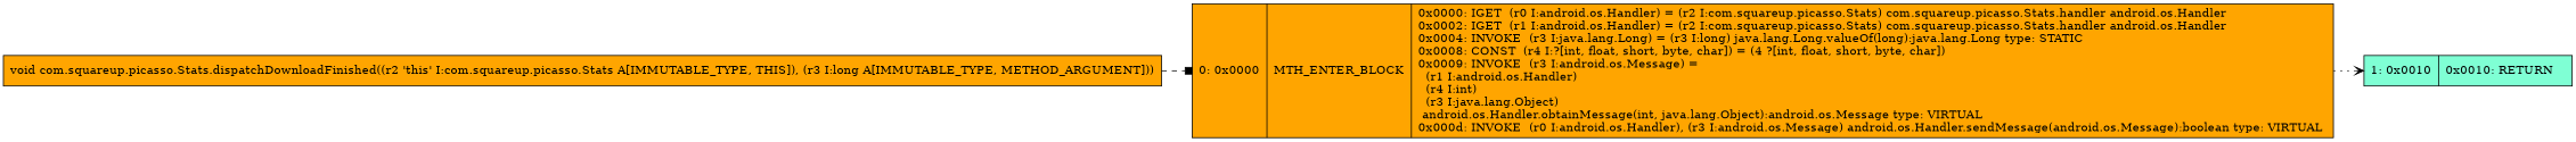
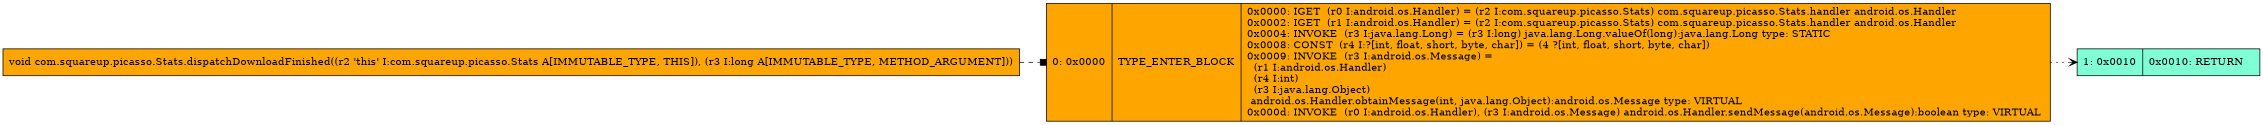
  digraph {
    rankdir=LR
    node [shape=record style=filled fillcolor=orange]
-   n1 [label="{0\:\ 0x0000|MTH_ENTER_BLOCK\l|0x0000: IGET  (r0 I:android.os.Handler) = (r2 I:com.squareup.picasso.Stats) com.squareup.picasso.Stats.handler android.os.Handler \l0x0002: IGET  (r1 I:android.os.Handler) = (r2 I:com.squareup.picasso.Stats) com.squareup.picasso.Stats.handler android.os.Handler \l0x0004: INVOKE  (r3 I:java.lang.Long) = (r3 I:long) java.lang.Long.valueOf(long):java.lang.Long type: STATIC \l0x0008: CONST  (r4 I:?[int, float, short, byte, char]) = (4 ?[int, float, short, byte, char]) \l0x0009: INVOKE  (r3 I:android.os.Message) = \l  (r1 I:android.os.Handler)\l  (r4 I:int)\l  (r3 I:java.lang.Object)\l android.os.Handler.obtainMessage(int, java.lang.Object):android.os.Message type: VIRTUAL \l0x000d: INVOKE  (r0 I:android.os.Handler), (r3 I:android.os.Message) android.os.Handler.sendMessage(android.os.Message):boolean type: VIRTUAL \l}"]
+   n1 [label="{0\:\ 0x0000|TYPE_ENTER_BLOCK\l|0x0000: IGET  (r0 I:android.os.Handler) = (r2 I:com.squareup.picasso.Stats) com.squareup.picasso.Stats.handler android.os.Handler \l0x0002: IGET  (r1 I:android.os.Handler) = (r2 I:com.squareup.picasso.Stats) com.squareup.picasso.Stats.handler android.os.Handler \l0x0004: INVOKE  (r3 I:java.lang.Long) = (r3 I:long) java.lang.Long.valueOf(long):java.lang.Long type: STATIC \l0x0008: CONST  (r4 I:?[int, float, short, byte, char]) = (4 ?[int, float, short, byte, char]) \l0x0009: INVOKE  (r3 I:android.os.Message) = \l  (r1 I:android.os.Handler)\l  (r4 I:int)\l  (r3 I:java.lang.Object)\l android.os.Handler.obtainMessage(int, java.lang.Object):android.os.Message type: VIRTUAL \l0x000d: INVOKE  (r0 I:android.os.Handler), (r3 I:android.os.Message) android.os.Handler.sendMessage(android.os.Message):boolean type: VIRTUAL \l}"]
    n2 [label="{1\:\ 0x0010|0x0010: RETURN   \l}" fillcolor=aquamarine]
    n3 [label="{void com.squareup.picasso.Stats.dispatchDownloadFinished((r2 'this' I:com.squareup.picasso.Stats A[IMMUTABLE_TYPE, THIS]), (r3 I:long A[IMMUTABLE_TYPE, METHOD_ARGUMENT])) }"]
    n1 -> n2 [style=dotted arrowhead=vee]
    n3 -> n1 [style=dashed arrowhead=box]
  }
